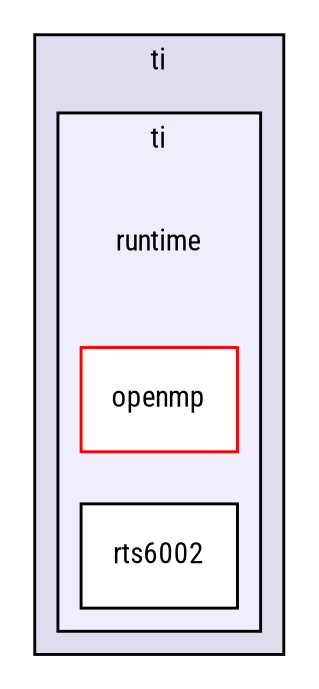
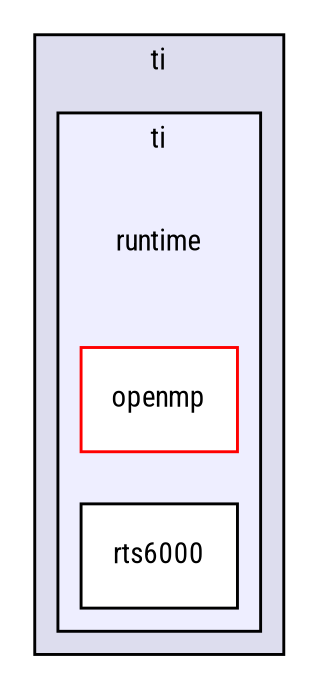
  digraph {
    compound=true
    rankdir=LR
    fontname="Roboto Condensed"
    node [fontname="Roboto Condensed" fontsize=10 shape=box fillcolor=white style=filled]
    n1 [label=runtime shape=plaintext fillcolor="" style=""]
    n2 [color=red label=openmp]
-   n3 [color=black label=rts6002]
+   n3 [color=black label=rts6000]
    subgraph cluster_1 {
      bgcolor="#ddddee"
      fontsize=10
      label=ti
      pencolor=black
      subgraph cluster_2 {
        bgcolor="#eeeeff"
        fontsize=10
        pencolor=black
        n1
        n2
        n3
      }
    }
  }
